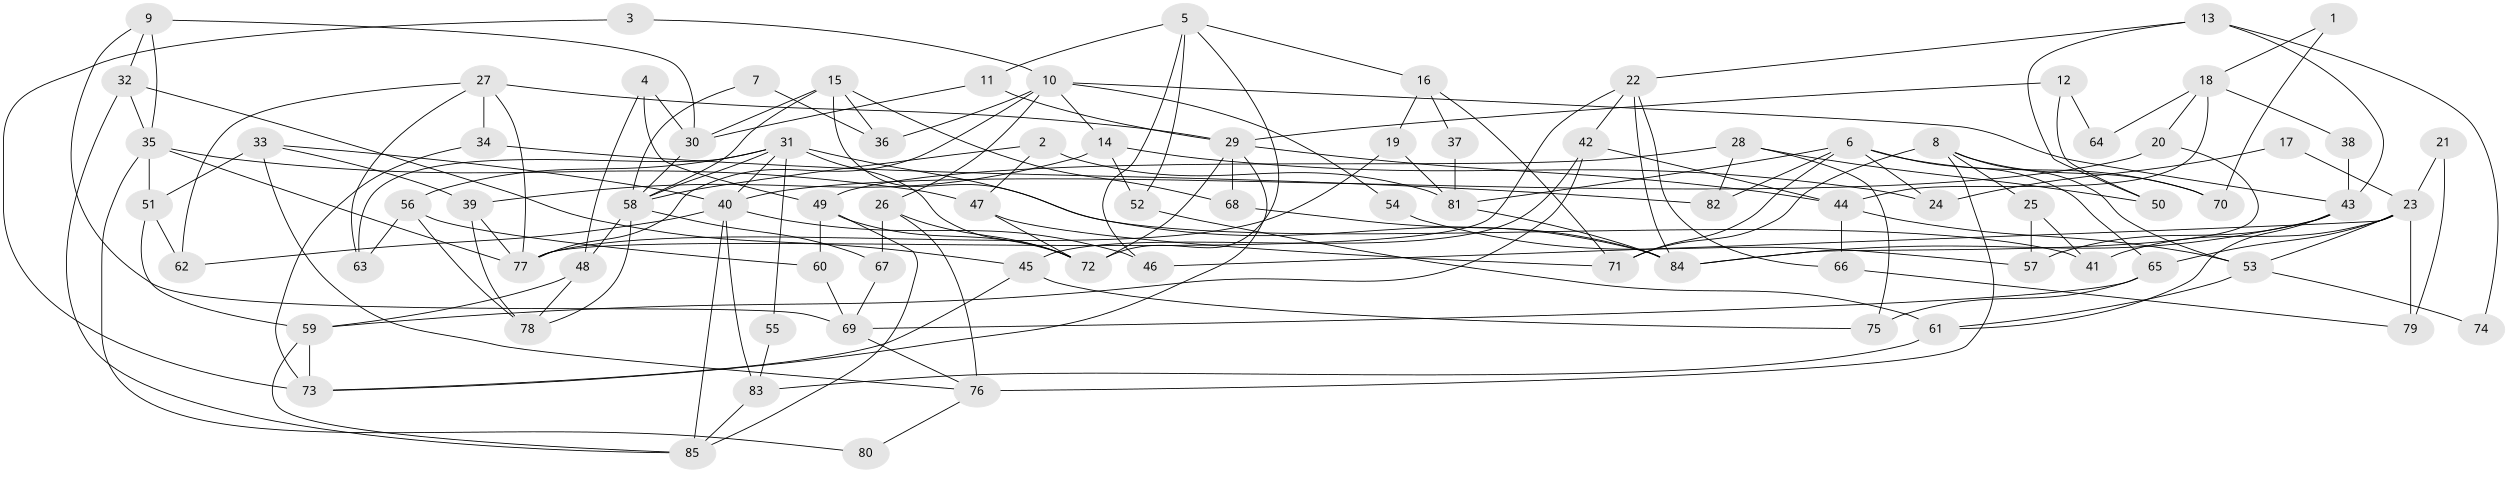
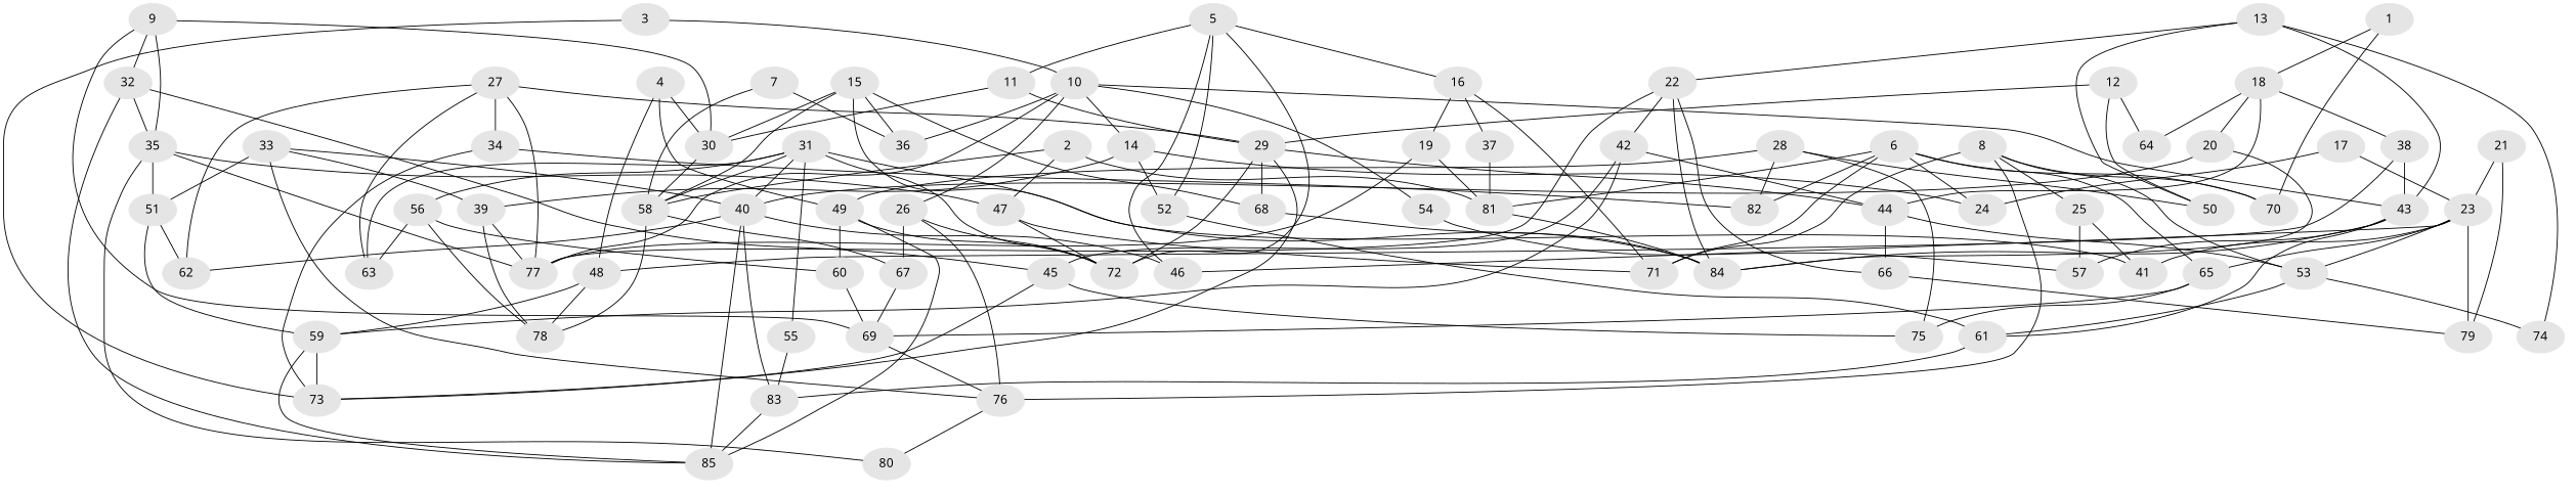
  graph {
    fontname="Noto Sans"
    node [color=gray90 fontname="Noto Sans" style=filled]
    edge [fontname="Noto Sans"]
    1
    18
    70
    64
    20
    38
    44
    2
    47
    58
    81
    72
    71
    67
    78
    84
    3
    10
    73
    36
    14
    26
    43
    54
    77
    4
    30
    48
    49
    59
    85
    60
    5
    11
    16
    46
    52
    29
    19
    37
    61
    6
    24
    65
    82
    69
    75
    7
    8
    25
    53
    76
    41
    57
    74
    80
    9
    32
    35
    45
    51
    39
    68
    12
    50
    13
    22
    42
    66
    15
    17
    23
    79
    40
    62
    83
    21
    27
    34
    63
    28
    31
    55
    56
    33
    1 -- 18
    1 -- 70
    18 -- 64
    18 -- 20
    18 -- 38
    18 -- 44
    20 -- 84
    20 -- 40
    38 -- 43
-   58 -- 48
+   38 -- 48
    44 -- 53
    44 -- 66
    2 -- 47
    2 -- 58
    2 -- 81
    47 -- 72
    47 -- 71
    58 -- 67
    58 -- 78
    81 -- 84
    67 -- 69
    3 -- 10
    3 -- 73
    10 -- 36
    10 -- 14
    10 -- 26
    10 -- 43
    10 -- 54
    10 -- 77
    14 -- 52
    14 -- 24
    14 -- 39
    26 -- 72
    26 -- 67
    26 -- 76
    43 -- 84
    43 -- 61
    43 -- 57
    54 -- 57
    4 -- 30
    4 -- 48
    4 -- 49
    30 -- 58
    48 -- 78
    48 -- 59
    49 -- 72
    49 -- 85
    49 -- 60
    59 -- 73
    59 -- 85
    60 -- 69
    5 -- 72
    5 -- 11
    5 -- 16
    5 -- 46
    5 -- 52
    11 -- 30
    11 -- 29
    16 -- 71
    16 -- 19
    16 -- 37
    52 -- 61
    29 -- 44
    29 -- 72
    29 -- 73
    29 -- 68
    19 -- 81
    19 -- 77
    37 -- 81
    61 -- 83
    6 -- 70
    6 -- 81
    6 -- 71
    6 -- 24
    6 -- 65
    6 -- 82
    65 -- 69
    65 -- 75
    69 -- 76
    7 -- 58
    7 -- 36
    8 -- 70
    8 -- 71
    8 -- 25
    8 -- 53
    8 -- 76
    25 -- 41
    25 -- 57
    53 -- 61
    53 -- 74
    76 -- 80
    9 -- 30
    9 -- 69
    9 -- 32
    9 -- 35
    32 -- 85
    32 -- 35
    32 -- 45
    35 -- 47
    35 -- 77
    35 -- 80
    35 -- 51
    45 -- 73
    45 -- 75
    51 -- 59
    51 -- 62
    39 -- 78
    39 -- 77
    68 -- 84
    12 -- 64
    12 -- 29
    12 -- 50
    13 -- 43
    13 -- 74
    13 -- 50
    13 -- 22
    22 -- 84
    22 -- 77
    22 -- 42
    22 -- 66
    42 -- 44
    42 -- 59
    42 -- 45
    66 -- 79
    15 -- 58
    15 -- 84
    15 -- 36
    15 -- 30
    15 -- 68
    17 -- 24
    17 -- 23
    23 -- 46
    23 -- 65
    23 -- 53
    23 -- 41
    23 -- 79
    40 -- 85
    40 -- 46
    40 -- 62
    40 -- 83
    83 -- 85
    21 -- 23
    21 -- 79
    27 -- 77
    27 -- 29
    27 -- 62
    27 -- 34
    27 -- 63
    34 -- 73
    34 -- 82
    28 -- 49
    28 -- 82
    28 -- 75
    28 -- 50
    31 -- 58
    31 -- 72
    31 -- 41
    31 -- 40
    31 -- 63
    31 -- 55
    31 -- 56
    55 -- 83
    56 -- 78
    56 -- 60
    56 -- 63
    33 -- 76
    33 -- 51
    33 -- 39
    33 -- 40
  }
